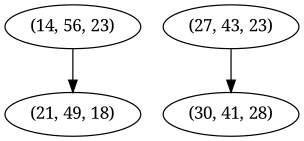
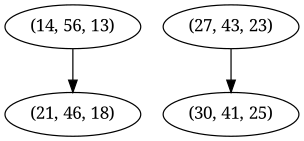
  digraph {
    fontname="Noto Serif"
    node [fontname="Noto Serif"]
    edge [fontname="Noto Serif"]
-   "(14, 56, 13)" [label="(14, 56, 23)"]
-   "(21, 49, 18)"
+   "(14, 56, 13)"
+   "(21, 49, 18)" [label="(21, 46, 18)"]
    "(27, 43, 23)"
-   "(30, 41, 25)" [label="(30, 41, 28)"]
+   "(30, 41, 25)"
    "(14, 56, 13)" -> "(21, 49, 18)"
    "(27, 43, 23)" -> "(30, 41, 25)"
  }
